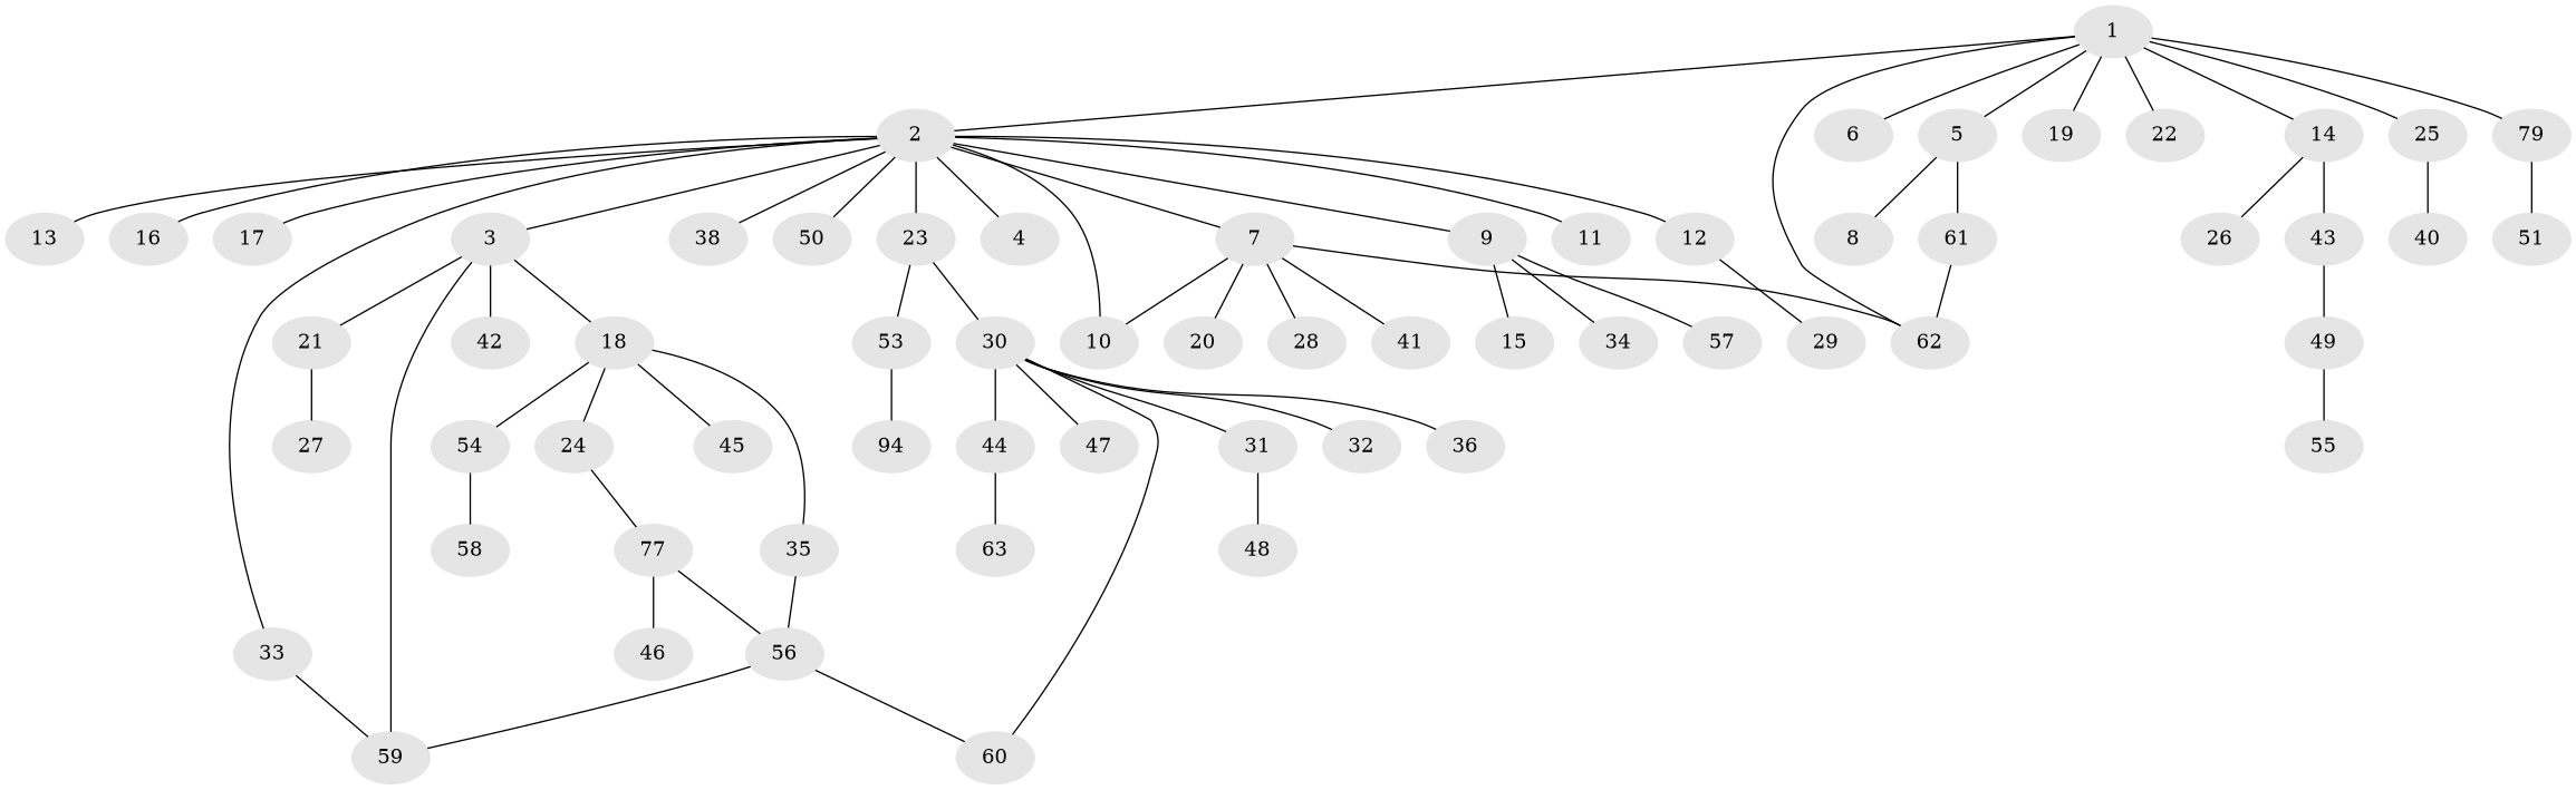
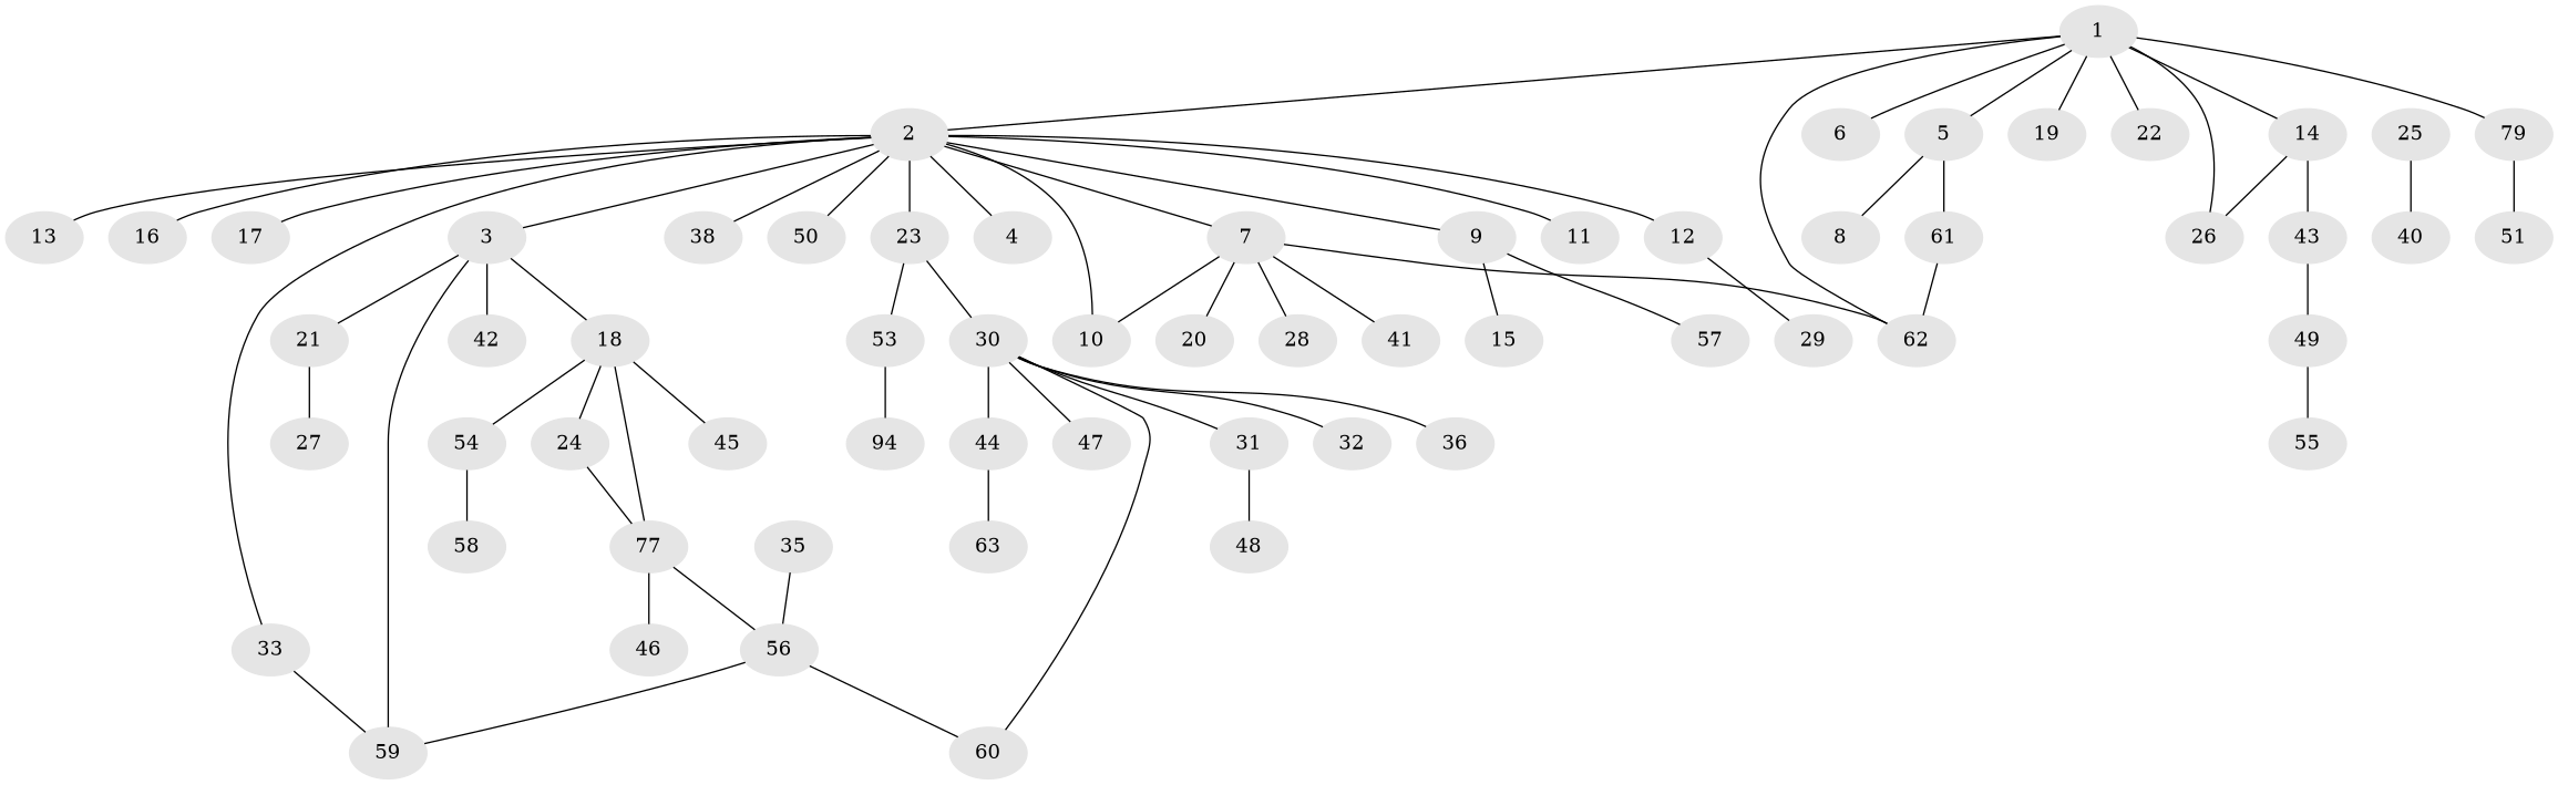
  graph {
    node [color=gray90 style=filled]
    1
    2
    5
    6
    14
    19
    22
    25
    n9 [label=79]
    62
    3
    4
    7
    9
    10
    11
    12
    13
    16
    17
    23
    33
    38
    50
    8
    61
    26
    43
    40
    51
    18
    21
    42
    59
    20
    28
    41
    15
-   34
    57
    29
    30
    53
    24
    35
    45
    54
    27
    49
    n50 [label=77]
    56
    58
    31
    32
    36
    44
    47
    60
    n59 [label=94]
    46
    48
    63
    55
    1 -- 2
    1 -- 5
    1 -- 6
    1 -- 14
    1 -- 19
    1 -- 22
-   1 -- 25
+   1 -- 26
    1 -- n9
    1 -- 62
    2 -- 3
    2 -- 4
    2 -- 7
    2 -- 9
    2 -- 10
    2 -- 11
    2 -- 12
    2 -- 13
    2 -- 16
    2 -- 17
    2 -- 23
    2 -- 33
    2 -- 38
    2 -- 50
    5 -- 8
    5 -- 61
    14 -- 26
    14 -- 43
    25 -- 40
    n9 -- 51
    3 -- 18
    3 -- 21
    3 -- 42
    3 -- 59
    7 -- 62
    7 -- 10
    7 -- 20
    7 -- 28
    7 -- 41
    9 -- 15
-   9 -- 34
    9 -- 57
    12 -- 29
    23 -- 30
    23 -- 53
    33 -- 59
    61 -- 62
    43 -- 49
    18 -- 24
-   18 -- 35
+   18 -- n50
    18 -- 45
    18 -- 54
    21 -- 27
    30 -- 31
    30 -- 32
    30 -- 36
    30 -- 44
    30 -- 47
    30 -- 60
    53 -- n59
    24 -- n50
    35 -- 56
    54 -- 58
    49 -- 55
    n50 -- 56
    n50 -- 46
    56 -- 59
    56 -- 60
    31 -- 48
    44 -- 63
  }
